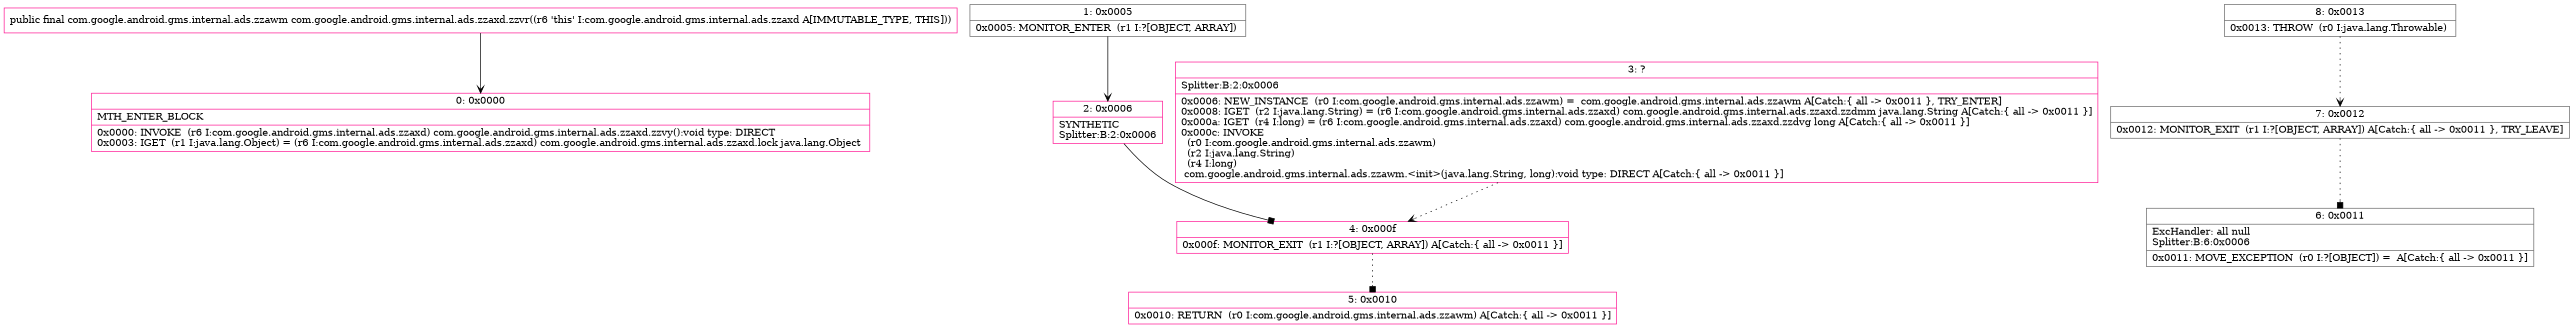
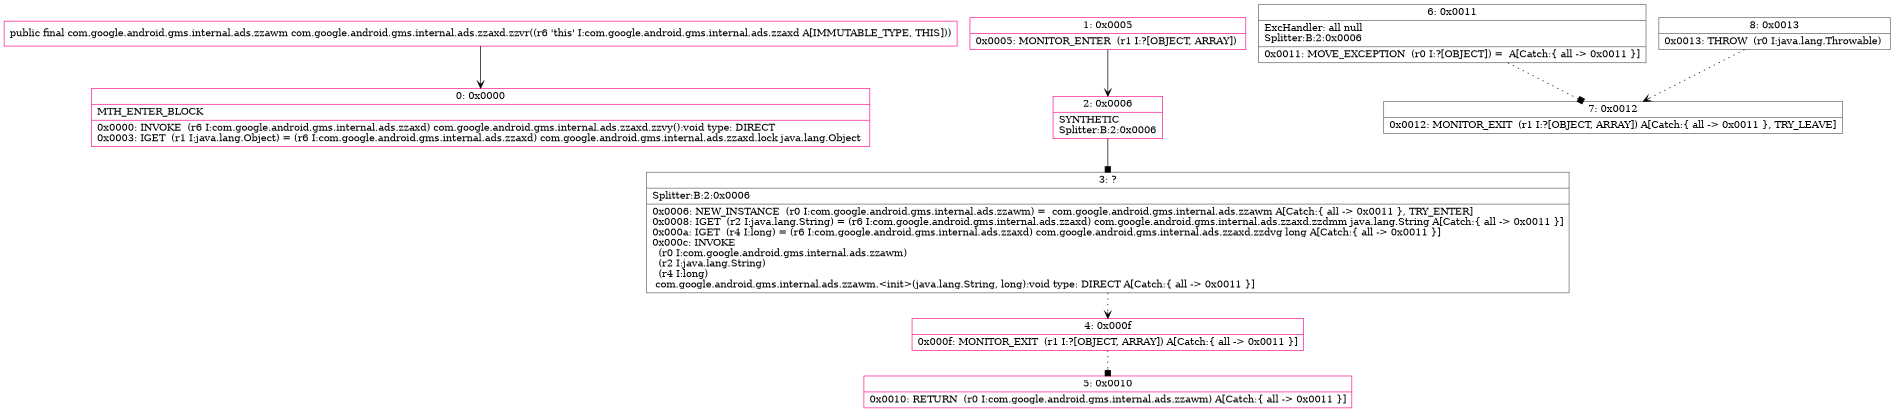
  digraph {
    node [color=deeppink shape=record]
    edge [arrowhead=vee style=dotted]
    n1 [label="{0\:\ 0x0000|MTH_ENTER_BLOCK\l|0x0000: INVOKE  (r6 I:com.google.android.gms.internal.ads.zzaxd) com.google.android.gms.internal.ads.zzaxd.zzvy():void type: DIRECT \l0x0003: IGET  (r1 I:java.lang.Object) = (r6 I:com.google.android.gms.internal.ads.zzaxd) com.google.android.gms.internal.ads.zzaxd.lock java.lang.Object \l}"]
-   n2 [color=gray40 label="{1\:\ 0x0005|0x0005: MONITOR_ENTER  (r1 I:?[OBJECT, ARRAY]) \l}"]
+   n2 [label="{1\:\ 0x0005|0x0005: MONITOR_ENTER  (r1 I:?[OBJECT, ARRAY]) \l}"]
    n3 [label="{2\:\ 0x0006|SYNTHETIC\lSplitter:B:2:0x0006\l}"]
-   n4 [label="{3\:\ ?|Splitter:B:2:0x0006\l|0x0006: NEW_INSTANCE  (r0 I:com.google.android.gms.internal.ads.zzawm) =  com.google.android.gms.internal.ads.zzawm A[Catch:\{ all \-\> 0x0011 \}, TRY_ENTER]\l0x0008: IGET  (r2 I:java.lang.String) = (r6 I:com.google.android.gms.internal.ads.zzaxd) com.google.android.gms.internal.ads.zzaxd.zzdmm java.lang.String A[Catch:\{ all \-\> 0x0011 \}]\l0x000a: IGET  (r4 I:long) = (r6 I:com.google.android.gms.internal.ads.zzaxd) com.google.android.gms.internal.ads.zzaxd.zzdvg long A[Catch:\{ all \-\> 0x0011 \}]\l0x000c: INVOKE  \l  (r0 I:com.google.android.gms.internal.ads.zzawm)\l  (r2 I:java.lang.String)\l  (r4 I:long)\l com.google.android.gms.internal.ads.zzawm.\<init\>(java.lang.String, long):void type: DIRECT A[Catch:\{ all \-\> 0x0011 \}]\l}"]
+   n4 [color=gray40 label="{3\:\ ?|Splitter:B:2:0x0006\l|0x0006: NEW_INSTANCE  (r0 I:com.google.android.gms.internal.ads.zzawm) =  com.google.android.gms.internal.ads.zzawm A[Catch:\{ all \-\> 0x0011 \}, TRY_ENTER]\l0x0008: IGET  (r2 I:java.lang.String) = (r6 I:com.google.android.gms.internal.ads.zzaxd) com.google.android.gms.internal.ads.zzaxd.zzdmm java.lang.String A[Catch:\{ all \-\> 0x0011 \}]\l0x000a: IGET  (r4 I:long) = (r6 I:com.google.android.gms.internal.ads.zzaxd) com.google.android.gms.internal.ads.zzaxd.zzdvg long A[Catch:\{ all \-\> 0x0011 \}]\l0x000c: INVOKE  \l  (r0 I:com.google.android.gms.internal.ads.zzawm)\l  (r2 I:java.lang.String)\l  (r4 I:long)\l com.google.android.gms.internal.ads.zzawm.\<init\>(java.lang.String, long):void type: DIRECT A[Catch:\{ all \-\> 0x0011 \}]\l}"]
    n5 [label="{4\:\ 0x000f|0x000f: MONITOR_EXIT  (r1 I:?[OBJECT, ARRAY]) A[Catch:\{ all \-\> 0x0011 \}]\l}"]
-   n6 [color=gray40 label="{6\:\ 0x0011|ExcHandler: all null\lSplitter:B:6:0x0006\l|0x0011: MOVE_EXCEPTION  (r0 I:?[OBJECT]) =  A[Catch:\{ all \-\> 0x0011 \}]\l}"]
+   n6 [color=gray40 label="{6\:\ 0x0011|ExcHandler: all null\lSplitter:B:2:0x0006\l|0x0011: MOVE_EXCEPTION  (r0 I:?[OBJECT]) =  A[Catch:\{ all \-\> 0x0011 \}]\l}"]
    n7 [color=gray40 label="{7\:\ 0x0012|0x0012: MONITOR_EXIT  (r1 I:?[OBJECT, ARRAY]) A[Catch:\{ all \-\> 0x0011 \}, TRY_LEAVE]\l}"]
    n8 [label="{5\:\ 0x0010|0x0010: RETURN  (r0 I:com.google.android.gms.internal.ads.zzawm) A[Catch:\{ all \-\> 0x0011 \}]\l}"]
    n9 [color=gray40 label="{8\:\ 0x0013|0x0013: THROW  (r0 I:java.lang.Throwable) \l}"]
    n10 [label="{public final com.google.android.gms.internal.ads.zzawm com.google.android.gms.internal.ads.zzaxd.zzvr((r6 'this' I:com.google.android.gms.internal.ads.zzaxd A[IMMUTABLE_TYPE, THIS])) }"]
    n2 -> n3 [style=solid]
-   n3 -> n5 [arrowhead=box style=solid]
+   n3 -> n4 [arrowhead=box style=solid]
    n4 -> n5
    n5 -> n8 [arrowhead=box]
-   n7 -> n6 [arrowhead=box]
+   n6 -> n7 [arrowhead=box]
    n9 -> n7
    n10 -> n1 [style=solid]
  }
